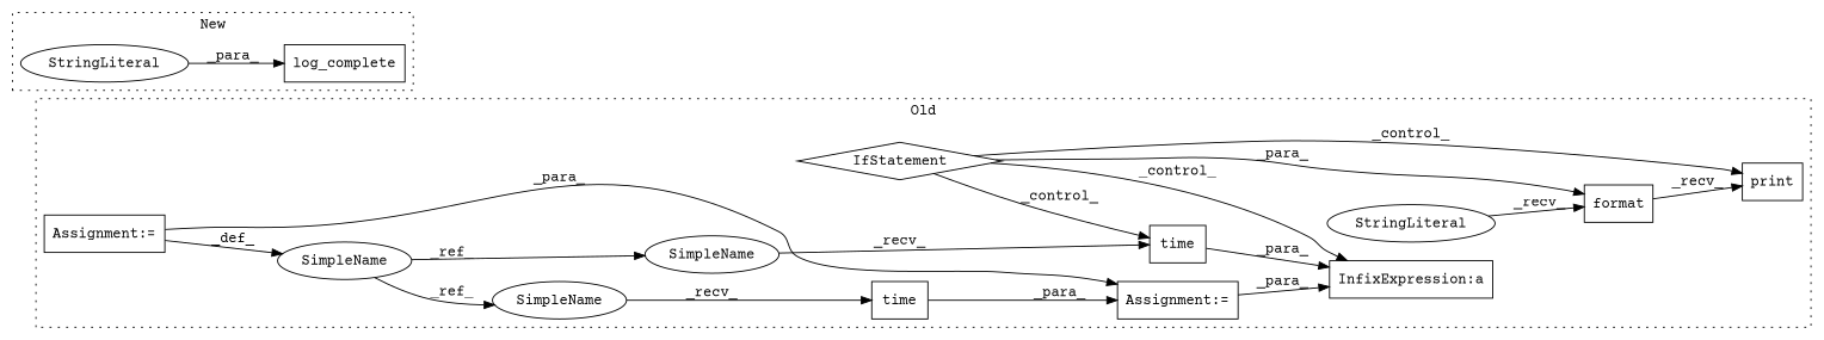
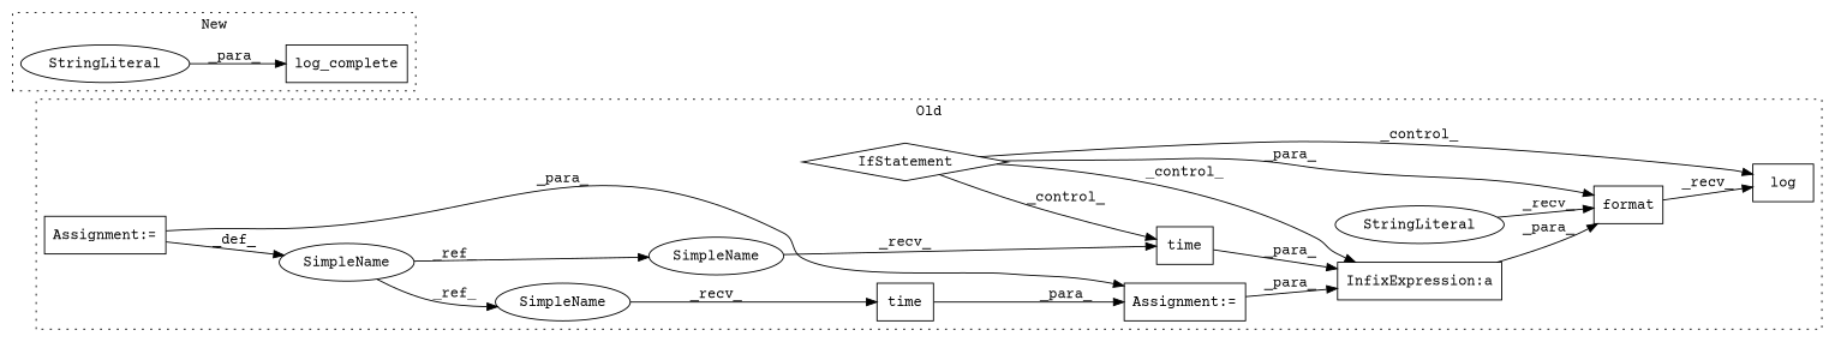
  digraph {
    fontname="Courier Prime"
    rankdir=LR
    node [a=32 fontname="Courier Prime" l=4 s=9861 shape=box]
    edge [fontname="Courier Prime"]
-   n1 [l="6,1" label=print s="10471,10554"]
+   n1 [l="6,1" label=log s="10471,10554"]
    n2 [a=27 l=3 label="InfixExpression:a" s=10547]
    n3 [l="7,1" label=format s="10529,10553"]
    n4 [a=25 l="4,2" label=IfStatement s="10445,10461" shape=diamond]
    n5 [l=6 label=time s=9914]
    n6 [a=42 label=SimpleName shape=ellipse]
    n7 [l=6 label=time s=10541]
    n8 [a=7 label="Assignment:="]
    n9 [a=7 l=1 label="Assignment:=" s=9908]
    n10 [a=45 l=51 label=StringLiteral s=10477 shape=ellipse]
    n11 [a=42 label=SimpleName s=10536 shape=ellipse]
    n12 [a=42 label=SimpleName s=9909 shape=ellipse]
    n13 [l="13,1" label=log_complete s="10983,11017"]
    n14 [a=45 l=21 label=StringLiteral s=10996 shape=ellipse]
    subgraph cluster_1 {
      label=Old
      style=dotted
      n1
      n2
      n3
      n4
      n5
      n6
      n7
      n8
      n9
      n10
      n11
      n12
    }
    subgraph cluster_2 {
      label=New
      style=dotted
      n13
      n14
    }
+   n2 -> n3 [label=_para_]
    n3 -> n1 [label=_recv_]
    n4 -> n1 [label=_control_]
    n4 -> n2 [label=_control_]
    n4 -> n3 [label=_para_]
    n4 -> n7 [label=_control_]
    n5 -> n9 [label=_para_]
    n6 -> n11 [label=_ref_]
    n6 -> n12 [label=_ref_]
    n7 -> n2 [label=_para_]
    n8 -> n6 [label=_def_]
    n8 -> n9 [label=_para_]
    n9 -> n2 [label=_para_]
    n10 -> n3 [label=_recv_]
    n11 -> n7 [label=_recv_]
    n12 -> n5 [label=_recv_]
    n14 -> n13 [label=_para_]
  }
